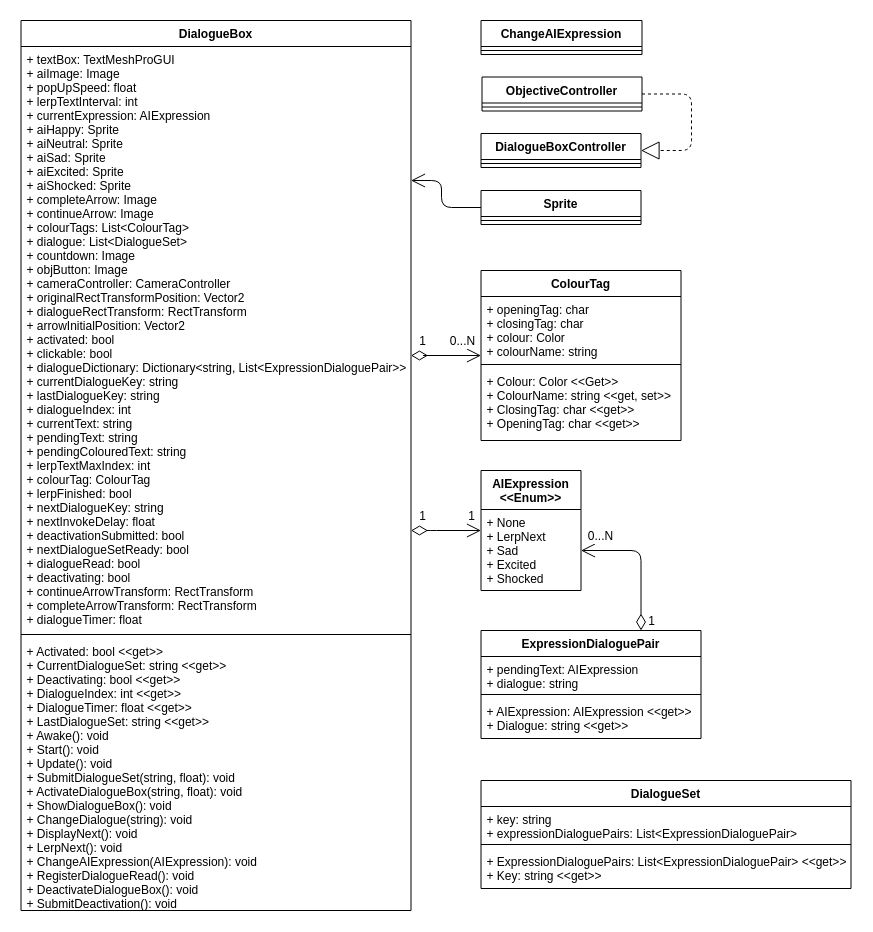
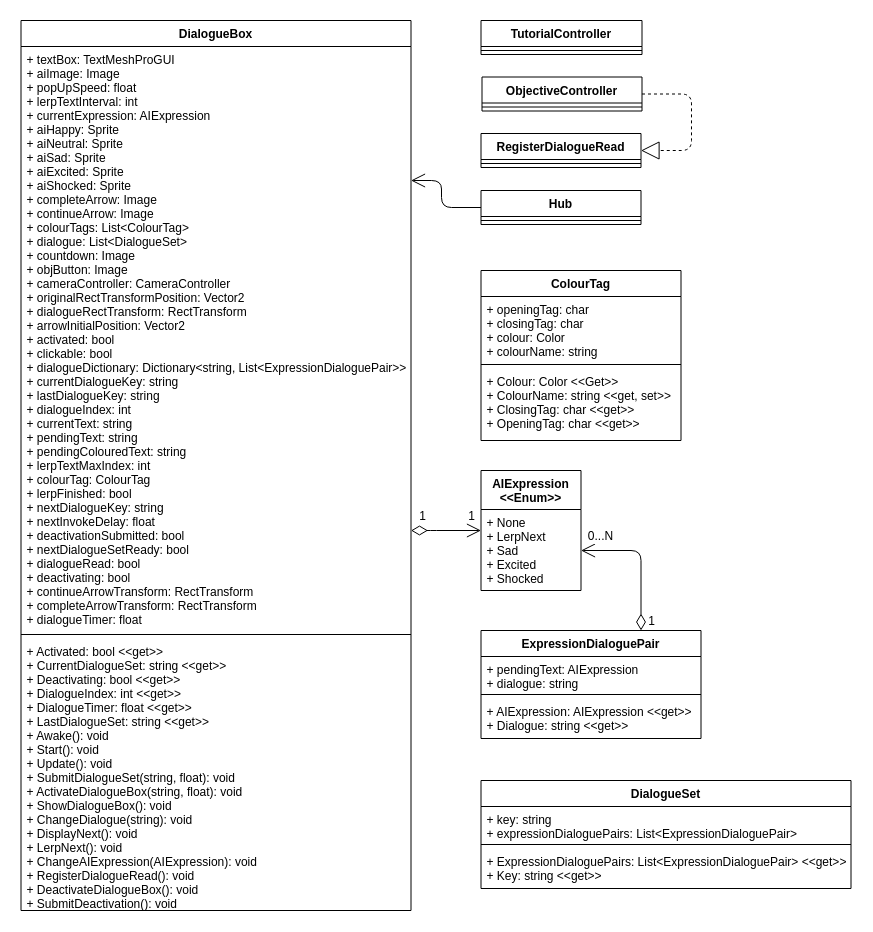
  <mxCell id="0" />
  <mxCell id="1" parent="0" />
  <mxCell id="2" value="DialogueBox" style="swimlane;fontStyle=1;align=center;verticalAlign=top;childLayout=stackLayout;horizontal=1;startSize=26;horizontalStack=0;resizeParent=1;resizeParentMax=0;resizeLast=0;collapsible=1;marginBottom=0;" vertex="1" parent="1"><mxGeometry x="20.5" y="20" width="390" height="890" as="geometry" /></mxCell>
  <mxCell id="3" value="+ textBox: TextMeshProGUI&#10;+ aiImage: Image&#10;+ popUpSpeed: float&#10;+ lerpTextInterval: int&#10;+ currentExpression: AIExpression&#10;+ aiHappy: Sprite&#10;+ aiNeutral: Sprite&#10;+ aiSad: Sprite&#10;+ aiExcited: Sprite&#10;+ aiShocked: Sprite&#10;+ completeArrow: Image&#10;+ continueArrow: Image&#10;+ colourTags: List&lt;ColourTag&gt;&#10;+ dialogue: List&lt;DialogueSet&gt;&#10;+ countdown: Image&#10;+ objButton: Image&#10;+ cameraController: CameraController&#10;+ originalRectTransformPosition: Vector2&#10;+ dialogueRectTransform: RectTransform&#10;+ arrowInitialPosition: Vector2&#10;+ activated: bool&#10;+ clickable: bool&#10;+ dialogueDictionary: Dictionary&lt;string, List&lt;ExpressionDialoguePair&gt;&gt;&#10;+ currentDialogueKey: string&#10;+ lastDialogueKey: string&#10;+ dialogueIndex: int&#10;+ currentText: string&#10;+ pendingText: string&#10;+ pendingColouredText: string&#10;+ lerpTextMaxIndex: int&#10;+ colourTag: ColourTag&#10;+ lerpFinished: bool&#10;+ nextDialogueKey: string&#10;+ nextInvokeDelay: float&#10;+ deactivationSubmitted: bool&#10;+ nextDialogueSetReady: bool&#10;+ dialogueRead: bool&#10;+ deactivating: bool&#10;+ continueArrowTransform: RectTransform&#10;+ completeArrowTransform: RectTransform&#10;+ dialogueTimer: float" style="text;strokeColor=none;fillColor=none;align=left;verticalAlign=top;spacingLeft=4;spacingRight=4;overflow=hidden;rotatable=0;points=[[0,0.5],[1,0.5]];portConstraint=eastwest;" vertex="1" parent="2"><mxGeometry y="26" width="390" height="584" as="geometry" /></mxCell>
  <mxCell id="4" value="" style="line;strokeWidth=1;fillColor=none;align=left;verticalAlign=middle;spacingTop=-1;spacingLeft=3;spacingRight=3;rotatable=0;labelPosition=right;points=[];portConstraint=eastwest;" vertex="1" parent="2"><mxGeometry y="610" width="390" height="8" as="geometry" /></mxCell>
  <mxCell id="5" value="+ Activated: bool &lt;&lt;get&gt;&gt;&#10;+ CurrentDialogueSet: string &lt;&lt;get&gt;&gt;&#10;+ Deactivating: bool &lt;&lt;get&gt;&gt;&#10;+ DialogueIndex: int &lt;&lt;get&gt;&gt;&#10;+ DialogueTimer: float &lt;&lt;get&gt;&gt;&#10;+ LastDialogueSet: string &lt;&lt;get&gt;&gt;&#10;+ Awake(): void&#10;+ Start(): void&#10;+ Update(): void&#10;+ SubmitDialogueSet(string, float): void&#10;+ ActivateDialogueBox(string, float): void&#10;+ ShowDialogueBox(): void&#10;+ ChangeDialogue(string): void&#10;+ DisplayNext(): void&#10;+ LerpNext(): void&#10;+ ChangeAIExpression(AIExpression): void&#10;+ RegisterDialogueRead(): void&#10;+ DeactivateDialogueBox(): void&#10;+ SubmitDeactivation(): void" style="text;strokeColor=none;fillColor=none;align=left;verticalAlign=top;spacingLeft=4;spacingRight=4;overflow=hidden;rotatable=0;points=[[0,0.5],[1,0.5]];portConstraint=eastwest;" vertex="1" parent="2"><mxGeometry y="618" width="390" height="272" as="geometry" /></mxCell>
  <mxCell id="6" value="AIExpression&#10;&lt;&lt;Enum&gt;&gt;" style="swimlane;fontStyle=1;align=center;verticalAlign=top;childLayout=stackLayout;horizontal=1;startSize=39;horizontalStack=0;resizeParent=1;resizeParentMax=0;resizeLast=0;collapsible=1;marginBottom=0;" vertex="1" parent="1"><mxGeometry x="480.5" y="470" width="100" height="120" as="geometry" /></mxCell>
  <mxCell id="7" value="+ None&#10;+ LerpNext&#10;+ Sad&#10;+ Excited&#10;+ Shocked" style="text;strokeColor=none;fillColor=none;align=left;verticalAlign=top;spacingLeft=4;spacingRight=4;overflow=hidden;rotatable=0;points=[[0,0.5],[1,0.5]];portConstraint=eastwest;" vertex="1" parent="6"><mxGeometry y="39" width="100" height="81" as="geometry" /></mxCell>
  <mxCell id="8" value="ColourTag" style="swimlane;fontStyle=1;align=center;verticalAlign=top;childLayout=stackLayout;horizontal=1;startSize=26;horizontalStack=0;resizeParent=1;resizeParentMax=0;resizeLast=0;collapsible=1;marginBottom=0;" vertex="1" parent="1"><mxGeometry x="480.5" y="270" width="200" height="170" as="geometry" /></mxCell>
  <mxCell id="9" value="+ openingTag: char&#10;+ closingTag: char&#10;+ colour: Color&#10;+ colourName: string" style="text;strokeColor=none;fillColor=none;align=left;verticalAlign=top;spacingLeft=4;spacingRight=4;overflow=hidden;rotatable=0;points=[[0,0.5],[1,0.5]];portConstraint=eastwest;" vertex="1" parent="8"><mxGeometry y="26" width="200" height="64" as="geometry" /></mxCell>
  <mxCell id="10" value="" style="line;strokeWidth=1;fillColor=none;align=left;verticalAlign=middle;spacingTop=-1;spacingLeft=3;spacingRight=3;rotatable=0;labelPosition=right;points=[];portConstraint=eastwest;" vertex="1" parent="8"><mxGeometry y="90" width="200" height="8" as="geometry" /></mxCell>
  <mxCell id="11" value="+ Colour: Color &lt;&lt;Get&gt;&gt;&#10;+ ColourName: string &lt;&lt;get, set&gt;&gt;&#10;+ ClosingTag: char &lt;&lt;get&gt;&gt;&#10;+ OpeningTag: char &lt;&lt;get&gt;&gt;" style="text;strokeColor=none;fillColor=none;align=left;verticalAlign=top;spacingLeft=4;spacingRight=4;overflow=hidden;rotatable=0;points=[[0,0.5],[1,0.5]];portConstraint=eastwest;" vertex="1" parent="8"><mxGeometry y="98" width="200" height="72" as="geometry" /></mxCell>
  <mxCell id="12" value="ExpressionDialoguePair" style="swimlane;fontStyle=1;align=center;verticalAlign=top;childLayout=stackLayout;horizontal=1;startSize=26;horizontalStack=0;resizeParent=1;resizeParentMax=0;resizeLast=0;collapsible=1;marginBottom=0;" vertex="1" parent="1"><mxGeometry x="480.5" y="630" width="220" height="108" as="geometry" /></mxCell>
  <mxCell id="13" value="+ pendingText: AIExpression&#10;+ dialogue: string" style="text;strokeColor=none;fillColor=none;align=left;verticalAlign=top;spacingLeft=4;spacingRight=4;overflow=hidden;rotatable=0;points=[[0,0.5],[1,0.5]];portConstraint=eastwest;" vertex="1" parent="12"><mxGeometry y="26" width="220" height="34" as="geometry" /></mxCell>
  <mxCell id="14" value="" style="line;strokeWidth=1;fillColor=none;align=left;verticalAlign=middle;spacingTop=-1;spacingLeft=3;spacingRight=3;rotatable=0;labelPosition=right;points=[];portConstraint=eastwest;" vertex="1" parent="12"><mxGeometry y="60" width="220" height="8" as="geometry" /></mxCell>
  <mxCell id="15" value="+ AIExpression: AIExpression &lt;&lt;get&gt;&gt;&#10;+ Dialogue: string &lt;&lt;get&gt;&gt;" style="text;strokeColor=none;fillColor=none;align=left;verticalAlign=top;spacingLeft=4;spacingRight=4;overflow=hidden;rotatable=0;points=[[0,0.5],[1,0.5]];portConstraint=eastwest;" vertex="1" parent="12"><mxGeometry y="68" width="220" height="40" as="geometry" /></mxCell>
  <mxCell id="16" value="DialogueSet" style="swimlane;fontStyle=1;align=center;verticalAlign=top;childLayout=stackLayout;horizontal=1;startSize=26;horizontalStack=0;resizeParent=1;resizeParentMax=0;resizeLast=0;collapsible=1;marginBottom=0;" vertex="1" parent="1"><mxGeometry x="480.5" y="780" width="370" height="108" as="geometry" /></mxCell>
  <mxCell id="17" value="+ key: string&#10;+ expressionDialoguePairs: List&lt;ExpressionDialoguePair&gt;" style="text;strokeColor=none;fillColor=none;align=left;verticalAlign=top;spacingLeft=4;spacingRight=4;overflow=hidden;rotatable=0;points=[[0,0.5],[1,0.5]];portConstraint=eastwest;" vertex="1" parent="16"><mxGeometry y="26" width="370" height="34" as="geometry" /></mxCell>
  <mxCell id="18" value="" style="line;strokeWidth=1;fillColor=none;align=left;verticalAlign=middle;spacingTop=-1;spacingLeft=3;spacingRight=3;rotatable=0;labelPosition=right;points=[];portConstraint=eastwest;" vertex="1" parent="16"><mxGeometry y="60" width="370" height="8" as="geometry" /></mxCell>
  <mxCell id="19" value="+ ExpressionDialoguePairs: List&lt;ExpressionDialoguePair&gt; &lt;&lt;get&gt;&gt;&#10;+ Key: string &lt;&lt;get&gt;&gt;" style="text;strokeColor=none;fillColor=none;align=left;verticalAlign=top;spacingLeft=4;spacingRight=4;overflow=hidden;rotatable=0;points=[[0,0.5],[1,0.5]];portConstraint=eastwest;" vertex="1" parent="16"><mxGeometry y="68" width="370" height="40" as="geometry" /></mxCell>
- <mxCell id="20" value="" style="endArrow=open;html=1;endSize=12;startArrow=diamondThin;startSize=14;startFill=0;edgeStyle=orthogonalEdgeStyle;align=left;verticalAlign=bottom;" edge="1" parent="1" source="2" target="8"><mxGeometry x="-0.429" y="25" relative="1" as="geometry"><mxPoint x="410.5" y="350" as="sourcePoint" /><mxPoint x="800.5" y="390" as="targetPoint" /><Array as="points"><mxPoint x="420.5" y="355" /><mxPoint x="420.5" y="355" /></Array><mxPoint as="offset" /></mxGeometry></mxCell>
- <mxCell id="21" value="0...N" style="text;html=1;resizable=0;points=[];align=center;verticalAlign=middle;labelBackgroundColor=#ffffff;" vertex="1" connectable="0" parent="20"><mxGeometry x="0.794" relative="1" as="geometry"><mxPoint x="-12.5" y="-15" as="offset" /></mxGeometry></mxCell>
- <mxCell id="22" value="1" style="text;html=1;resizable=0;points=[];align=center;verticalAlign=middle;labelBackgroundColor=#ffffff;" vertex="1" connectable="0" parent="20"><mxGeometry x="-0.749" y="1" relative="1" as="geometry"><mxPoint x="1.5" y="-14" as="offset" /></mxGeometry></mxCell>
  <mxCell id="23" value="" style="endArrow=open;html=1;endSize=12;startArrow=diamondThin;startSize=14;startFill=0;edgeStyle=orthogonalEdgeStyle;align=left;verticalAlign=bottom;" edge="1" parent="1" source="2" target="6"><mxGeometry x="-0.429" y="25" relative="1" as="geometry"><mxPoint x="410.5" y="550" as="sourcePoint" /><mxPoint x="490.5" y="264.833" as="targetPoint" /><Array as="points"><mxPoint x="430.5" y="530" /><mxPoint x="430.5" y="530" /></Array><mxPoint as="offset" /></mxGeometry></mxCell>
  <mxCell id="24" value="1" style="text;html=1;resizable=0;points=[];align=center;verticalAlign=middle;labelBackgroundColor=#ffffff;" vertex="1" connectable="0" parent="23"><mxGeometry x="0.794" relative="1" as="geometry"><mxPoint x="-3" y="-15" as="offset" /></mxGeometry></mxCell>
  <mxCell id="25" value="1" style="text;html=1;resizable=0;points=[];align=center;verticalAlign=middle;labelBackgroundColor=#ffffff;" vertex="1" connectable="0" parent="23"><mxGeometry x="-0.749" y="1" relative="1" as="geometry"><mxPoint x="1.5" y="-14" as="offset" /></mxGeometry></mxCell>
  <mxCell id="26" value="" style="endArrow=open;html=1;endSize=12;startArrow=diamondThin;startSize=14;startFill=0;edgeStyle=orthogonalEdgeStyle;align=left;verticalAlign=bottom;" edge="1" parent="1" source="12" target="6"><mxGeometry x="-0.429" y="25" relative="1" as="geometry"><mxPoint x="490.5" y="560.833" as="sourcePoint" /><mxPoint x="420.5" y="560.833" as="targetPoint" /><Array as="points"><mxPoint x="640.5" y="550" /></Array><mxPoint as="offset" /></mxGeometry></mxCell>
  <mxCell id="27" value="0...N" style="text;html=1;resizable=0;points=[];align=center;verticalAlign=middle;labelBackgroundColor=#ffffff;" vertex="1" connectable="0" parent="26"><mxGeometry x="0.794" relative="1" as="geometry"><mxPoint x="5" y="-15" as="offset" /></mxGeometry></mxCell>
  <mxCell id="28" value="1" style="text;html=1;resizable=0;points=[];align=center;verticalAlign=middle;labelBackgroundColor=#ffffff;" vertex="1" connectable="0" parent="26"><mxGeometry x="-0.749" y="1" relative="1" as="geometry"><mxPoint x="10.5" y="8.5" as="offset" /></mxGeometry></mxCell>
- <mxCell id="29" value="ChangeAIExpression" style="swimlane;fontStyle=1;align=center;verticalAlign=top;childLayout=stackLayout;horizontal=1;startSize=26;horizontalStack=0;resizeParent=1;resizeParentMax=0;resizeLast=0;collapsible=1;marginBottom=0;" vertex="1" parent="1"><mxGeometry x="480.5" y="20" width="161" height="34" as="geometry" /></mxCell>
+ <mxCell id="29" value="TutorialController" style="swimlane;fontStyle=1;align=center;verticalAlign=top;childLayout=stackLayout;horizontal=1;startSize=26;horizontalStack=0;resizeParent=1;resizeParentMax=0;resizeLast=0;collapsible=1;marginBottom=0;" vertex="1" parent="1"><mxGeometry x="480.5" y="20" width="161" height="34" as="geometry" /></mxCell>
  <mxCell id="30" value="" style="line;strokeWidth=1;fillColor=none;align=left;verticalAlign=middle;spacingTop=-1;spacingLeft=3;spacingRight=3;rotatable=0;labelPosition=right;points=[];portConstraint=eastwest;" vertex="1" parent="29"><mxGeometry y="26" width="161" height="8" as="geometry" /></mxCell>
  <mxCell id="31" value="ObjectiveController" style="swimlane;fontStyle=1;align=center;verticalAlign=top;childLayout=stackLayout;horizontal=1;startSize=26;horizontalStack=0;resizeParent=1;resizeParentMax=0;resizeLast=0;collapsible=1;marginBottom=0;" vertex="1" parent="1"><mxGeometry x="481.5" y="76.5" width="160" height="34" as="geometry" /></mxCell>
  <mxCell id="32" value="" style="line;strokeWidth=1;fillColor=none;align=left;verticalAlign=middle;spacingTop=-1;spacingLeft=3;spacingRight=3;rotatable=0;labelPosition=right;points=[];portConstraint=eastwest;" vertex="1" parent="31"><mxGeometry y="26" width="160" height="8" as="geometry" /></mxCell>
- <mxCell id="33" value="DialogueBoxController" style="swimlane;fontStyle=1;align=center;verticalAlign=top;childLayout=stackLayout;horizontal=1;startSize=26;horizontalStack=0;resizeParent=1;resizeParentMax=0;resizeLast=0;collapsible=1;marginBottom=0;" vertex="1" parent="1"><mxGeometry x="480.5" y="133" width="160" height="34" as="geometry" /></mxCell>
+ <mxCell id="33" value="RegisterDialogueRead" style="swimlane;fontStyle=1;align=center;verticalAlign=top;childLayout=stackLayout;horizontal=1;startSize=26;horizontalStack=0;resizeParent=1;resizeParentMax=0;resizeLast=0;collapsible=1;marginBottom=0;" vertex="1" parent="1"><mxGeometry x="480.5" y="133" width="160" height="34" as="geometry" /></mxCell>
  <mxCell id="34" value="" style="line;strokeWidth=1;fillColor=none;align=left;verticalAlign=middle;spacingTop=-1;spacingLeft=3;spacingRight=3;rotatable=0;labelPosition=right;points=[];portConstraint=eastwest;" vertex="1" parent="33"><mxGeometry y="26" width="160" height="8" as="geometry" /></mxCell>
  <mxCell id="35" value="" style="endArrow=block;endSize=16;endFill=0;html=1;edgeStyle=orthogonalEdgeStyle;dashed=1;" edge="1" parent="1" source="31" target="33"><mxGeometry width="160" relative="1" as="geometry"><mxPoint x="571" y="220" as="sourcePoint" /><mxPoint x="731" y="220" as="targetPoint" /><Array as="points"><mxPoint x="691" y="93" /><mxPoint x="691" y="150" /></Array></mxGeometry></mxCell>
- <mxCell id="36" value="Sprite" style="swimlane;fontStyle=1;align=center;verticalAlign=top;childLayout=stackLayout;horizontal=1;startSize=26;horizontalStack=0;resizeParent=1;resizeParentMax=0;resizeLast=0;collapsible=1;marginBottom=0;" vertex="1" parent="1"><mxGeometry x="480.5" y="190" width="160" height="34" as="geometry" /></mxCell>
+ <mxCell id="36" value="Hub" style="swimlane;fontStyle=1;align=center;verticalAlign=top;childLayout=stackLayout;horizontal=1;startSize=26;horizontalStack=0;resizeParent=1;resizeParentMax=0;resizeLast=0;collapsible=1;marginBottom=0;" vertex="1" parent="1"><mxGeometry x="480.5" y="190" width="160" height="34" as="geometry" /></mxCell>
  <mxCell id="37" value="" style="line;strokeWidth=1;fillColor=none;align=left;verticalAlign=middle;spacingTop=-1;spacingLeft=3;spacingRight=3;rotatable=0;labelPosition=right;points=[];portConstraint=eastwest;" vertex="1" parent="36"><mxGeometry y="26" width="160" height="8" as="geometry" /></mxCell>
  <mxCell id="38" value="" style="endArrow=open;endSize=12;dashed=0;html=1;edgeStyle=orthogonalEdgeStyle;" edge="1" parent="1" source="36" target="2"><mxGeometry width="160" relative="1" as="geometry"><mxPoint x="481" y="111.905" as="sourcePoint" /><mxPoint x="420.5" y="111.905" as="targetPoint" /><Array as="points"><mxPoint x="441" y="207" /><mxPoint x="441" y="180" /></Array></mxGeometry></mxCell>
